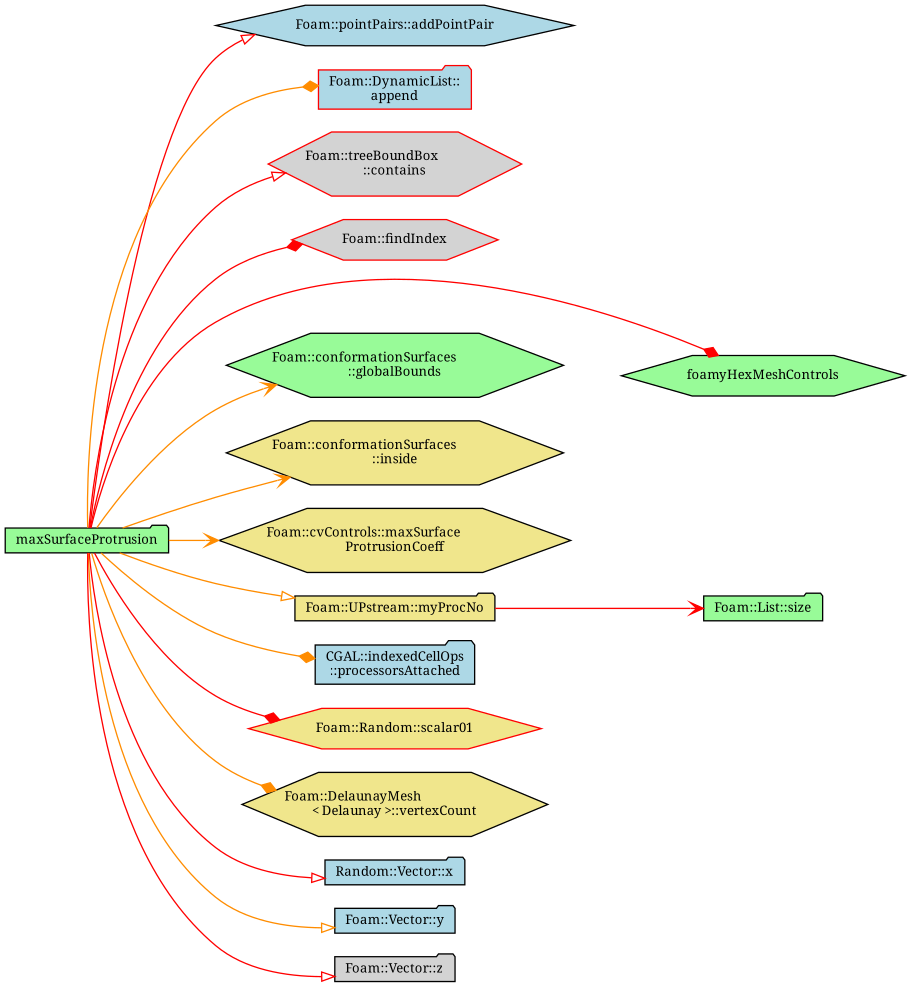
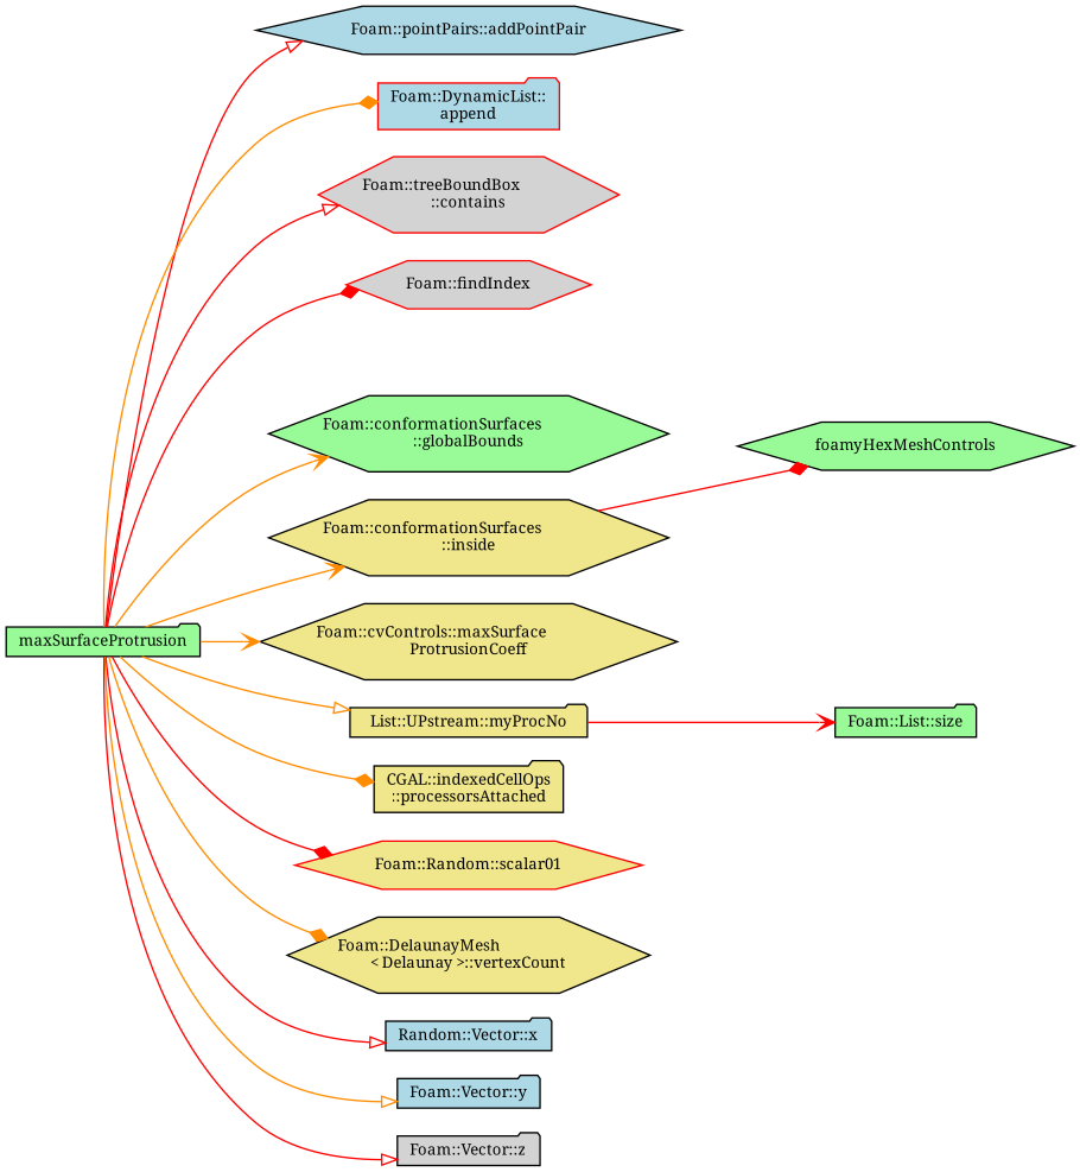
  digraph {
    fontname="Noto Serif"
    rankdir=LR
    node [color=black fillcolor=lightblue fontname="Noto Serif" fontsize=10 shape=hexagon style=filled]
    edge [arrowhead=onormal color=red fontname="Noto Serif" fontsize=10 labelfontname=Helvetica labelfontsize=10 style=solid]
    n1 [fillcolor=palegreen fontcolor=black height=0.2 label=maxSurfaceProtrusion shape=folder width=0.4]
    n2 [height=0.2 label="Foam::pointPairs::addPointPair" width=0.4]
    n3 [color=red height=0.2 label="Foam::DynamicList::\lappend" shape=folder width=0.4]
    n4 [color=red fillcolor=lightgrey height=0.2 label="Foam::treeBoundBox\l::contains" width=0.4]
    n5 [color=red fillcolor=lightgrey height=0.2 label="Foam::findIndex" width=0.4]
    n6 [fillcolor=palegreen height=0.2 label=foamyHexMeshControls width=0.4]
    n7 [fillcolor=palegreen height=0.2 label="Foam::conformationSurfaces\l::globalBounds" width=0.4]
    n8 [fillcolor=khaki height=0.2 label="Foam::conformationSurfaces\l::inside" width=0.4]
    n9 [fillcolor=khaki height=0.2 label="Foam::cvControls::maxSurface\lProtrusionCoeff" width=0.4]
-   n10 [fillcolor=khaki height=0.2 label="Foam::UPstream::myProcNo" shape=folder width=0.4]
-   n11 [height=0.2 label="CGAL::indexedCellOps\l::processorsAttached" shape=folder width=0.4]
+   n10 [fillcolor=khaki height=0.2 label="List::UPstream::myProcNo" shape=folder width=0.4]
+   n11 [fillcolor=khaki height=0.2 label="CGAL::indexedCellOps\l::processorsAttached" shape=folder width=0.4]
    n12 [color=red fillcolor=khaki height=0.2 label="Foam::Random::scalar01" width=0.4]
    n13 [fillcolor=khaki height=0.2 label="Foam::DelaunayMesh\l\< Delaunay \>::vertexCount" width=0.4]
    n14 [height=0.2 label="Random::Vector::x" shape=folder width=0.4]
    n15 [height=0.2 label="Foam::Vector::y" shape=folder width=0.4]
    n16 [fillcolor=lightgrey height=0.2 label="Foam::Vector::z" shape=folder width=0.4]
    n17 [fillcolor=palegreen height=0.2 label="Foam::List::size" shape=folder width=0.4]
    n1 -> n2
    n1 -> n3 [arrowhead=diamond color=darkorange]
    n1 -> n4
    n1 -> n5 [arrowhead=diamond]
-   n1 -> n6 [arrowhead=diamond]
+   n8 -> n6 [arrowhead=diamond]
    n1 -> n7 [arrowhead=vee color=darkorange]
    n1 -> n8 [arrowhead=vee color=darkorange]
    n1 -> n9 [arrowhead=vee color=darkorange]
    n1 -> n10 [color=darkorange]
    n1 -> n11 [arrowhead=diamond color=darkorange]
    n1 -> n12 [arrowhead=diamond]
    n1 -> n13 [arrowhead=diamond color=darkorange]
    n1 -> n14
    n1 -> n15 [color=darkorange]
    n1 -> n16
    n10 -> n17 [arrowhead=vee]
  }
